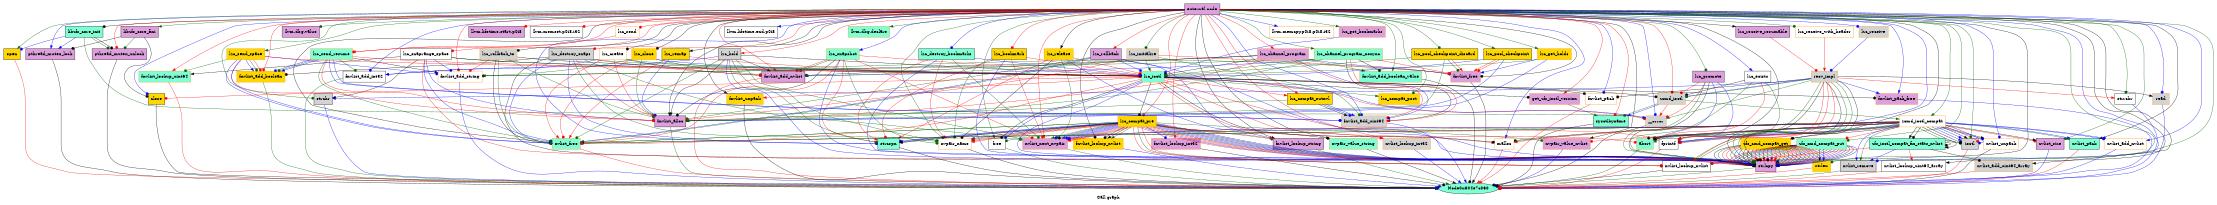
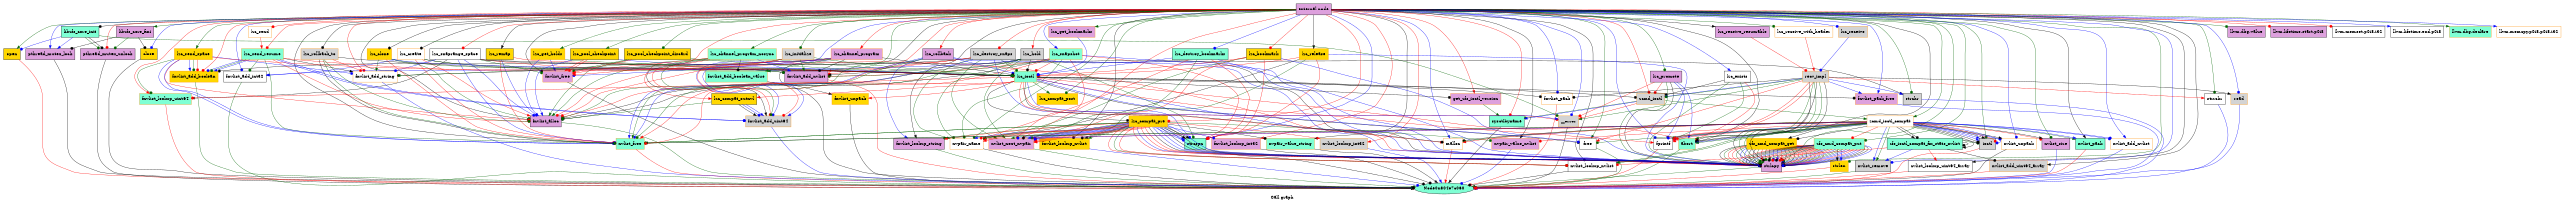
  digraph {
    fontname="DejaVu Serif"
    label="Call graph"
    node [color=darkorange fillcolor=plum fontname="DejaVu Serif" shape=record style=filled]
    edge [arrowhead=dot color=red fontname="DejaVu Serif"]
    n1 [color=black label="{external node}"]
    n2 [color=black fillcolor=aquamarine label="{libzfs_core_init}"]
    n3 [color=black label="{pthread_mutex_lock}"]
    n4 [color=black fillcolor=gold label="{open}"]
    n5 [color=black label="{pthread_mutex_unlock}"]
    n6 [fillcolor=lightgrey label="{__error}"]
    n7 [color=black label="{libzfs_core_fini}"]
    n8 [color=black fillcolor=gold label="{close}"]
    n9 [fillcolor=white label="{lzc_create}"]
    n10 [color=black label="{llvm.dbg.value}"]
    n11 [color=black label="{fnvlist_alloc}"]
    n12 [color=black fillcolor=white label="{fnvlist_add_int32}"]
    n13 [color=black label="{fnvlist_add_nvlist}"]
    n14 [fillcolor=aquamarine label="{nvlist_free}"]
    n15 [color=black label="{llvm.lifetime.start.p0i8}"]
    n16 [color=black fillcolor=white label="{llvm.memset.p0i8.i32}"]
    n17 [color=black fillcolor=white label="{fprintf}"]
    n18 [fillcolor=aquamarine label="{abort}"]
    n19 [color=black label="{strlcpy}"]
    n20 [fillcolor=white label="{fnvlist_pack}"]
    n21 [fillcolor=aquamarine label="{fnvlist_lookup_uint64}"]
    n22 [fillcolor=white label="{malloc}"]
    n23 [color=black fillcolor=white label="{free}"]
    n24 [fillcolor=gold label="{fnvlist_unpack}"]
    n25 [label="{fnvlist_pack_free}"]
    n26 [color=black fillcolor=white label="{llvm.lifetime.end.p0i8}"]
    n27 [fillcolor=gold label="{lzc_clone}"]
    n28 [fillcolor=white label="{fnvlist_add_string}"]
    n29 [color=black label="{lzc_promote}"]
    n30 [color=black fillcolor=gold label="{lzc_remap}"]
    n31 [fillcolor=aquamarine label="{lzc_snapshot}"]
    n32 [fillcolor=aquamarine label="{llvm.dbg.declare}"]
    n33 [label="{nvlist_next_nvpair}"]
    n34 [fillcolor=white label="{nvpair_name}"]
    n35 [color=black fillcolor=aquamarine label="{strcspn}"]
    n36 [color=black fillcolor=lightgrey label="{lzc_destroy_snaps}"]
    n37 [fillcolor=gold label="{fnvlist_add_boolean}"]
    n38 [color=black fillcolor=white label="{lzc_snaprange_space}"]
    n39 [color=black fillcolor=lightgrey label="{strchr}"]
    n40 [label="{fnvlist_free}"]
    n41 [color=black fillcolor=white label="{lzc_exists}"]
    n42 [color=black fillcolor=lightgrey label="{lzc_hold}"]
    n43 [fillcolor=gold label="{lzc_release}"]
    n44 [fillcolor=gold label="{lzc_get_holds}"]
    n45 [fillcolor=white label="{lzc_send}"]
    n46 [fillcolor=aquamarine label="{lzc_send_resume}"]
    n47 [fillcolor=lightgrey label="{fnvlist_add_uint64}"]
    n48 [fillcolor=gold label="{lzc_send_space}"]
    n49 [fillcolor=lightgrey label="{lzc_receive}"]
    n50 [color=black fillcolor=white label="{strrchr}"]
    n51 [fillcolor=lightgrey label="{read}"]
    n52 [fillcolor=white label="{llvm.memcpy.p0i8.p0i8.i32}"]
    n53 [color=black label="{lzc_receive_resumable}"]
    n54 [fillcolor=white label="{lzc_receive_with_header}"]
    n55 [color=black label="{lzc_rollback}"]
    n56 [color=black label="{fnvlist_lookup_string}"]
    n57 [fillcolor=lightgrey label="{lzc_rollback_to}"]
    n58 [color=black fillcolor=gold label="{lzc_bookmark}"]
    n59 [label="{lzc_get_bookmarks}"]
    n60 [color=black fillcolor=aquamarine label="{lzc_destroy_bookmarks}"]
    n61 [label="{lzc_channel_program}"]
    n62 [fillcolor=aquamarine label="{fnvlist_add_boolean_value}"]
    n63 [color=black fillcolor=gold label="{lzc_pool_checkpoint}"]
    n64 [color=black fillcolor=gold label="{lzc_pool_checkpoint_discard}"]
    n65 [fillcolor=aquamarine label="{lzc_channel_program_nosync}"]
    n66 [fillcolor=lightgrey label="{lzc_initialize}"]
    n67 [fillcolor=gold label="{lzc_compat_pre}"]
    n68 [label="{fnvlist_lookup_int32}"]
    n69 [color=black fillcolor=white label="{nvlist_lookup_nvlist}"]
    n70 [fillcolor=gold label="{fnvlist_lookup_nvlist}"]
    n71 [fillcolor=aquamarine label="{nvpair_value_string}"]
    n72 [fillcolor=lightgrey label="{nvlist_lookup_int32}"]
    n73 [label="{nvpair_value_nvlist}"]
    n74 [fillcolor=gold label="{lzc_compat_post}"]
    n75 [color=black fillcolor=gold label="{lzc_compat_outnvl}"]
    n76 [fillcolor=gold label="{zfs_cmd_compat_get}"]
    n77 [fillcolor=aquamarine label="{zfs_cmd_compat_put}"]
    n78 [fillcolor=gold label="{strlen}"]
    n79 [fillcolor=white label="{zcmd_ioctl_compat}"]
    n80 [color=black fillcolor=lightgrey label="{ioctl}"]
    n81 [fillcolor=white label="{nvlist_unpack}"]
    n82 [color=black label="{nvlist_size}"]
    n83 [color=black fillcolor=aquamarine label="{nvlist_pack}"]
    n84 [fillcolor=white label="{nvlist_add_nvlist}"]
    n85 [color=black fillcolor=lightgrey label="{nvlist_remove}"]
    n86 [color=black fillcolor=white label="{nvlist_lookup_uint64_array}"]
    n87 [fillcolor=lightgrey label="{nvlist_add_uint64_array}"]
    n88 [label="{get_zfs_ioctl_version}"]
    n89 [color=black fillcolor=aquamarine label="{sysctlbyname}"]
    n90 [fillcolor=lightgrey label="{zcmd_ioctl}"]
    Node0x804e7c060 [color=black fillcolor=aquamarine shape=""]
    n92 [fillcolor=aquamarine label="{lzc_ioctl}"]
    n93 [fillcolor=lightgrey label="{recv_impl}"]
    n94 [color=black fillcolor=aquamarine label="{zfs_ioctl_compat_fix_stats_nvlist}"]
    n1 -> n2 [color=black]
    n1 -> n3 [arrowhead=normal color=blue]
    n1 -> n4 [arrowhead=normal color=darkgreen]
    n1 -> n5
    n1 -> n6 [color=blue]
    n1 -> n7 [arrowhead=normal color=darkgreen]
    n1 -> n8 [color=blue]
    n1 -> n9 [color=black]
    n1 -> n10 [color=darkgreen]
    n1 -> n11 [arrowhead=normal color=black]
    n1 -> n12 [color=blue]
    n1 -> n13 [arrowhead=normal]
    n1 -> n14 [arrowhead=normal color=black]
    n1 -> n15
    n1 -> n16
    n1 -> n17 [color=blue]
    n1 -> n18 [arrowhead=normal color=black]
    n1 -> n19 [color=darkgreen]
    n1 -> n20 [color=blue]
    n1 -> n21 [arrowhead=normal]
    n1 -> n22 [arrowhead=normal color=blue]
    n1 -> n23 [arrowhead=normal color=darkgreen]
    n1 -> n24 [arrowhead=normal color=black]
    n1 -> n25 [arrowhead=normal color=blue]
    n1 -> n26 [arrowhead=normal color=blue]
    n1 -> n27 [color=black]
    n1 -> n28
    n1 -> n29 [color=darkgreen]
    n1 -> n30 [arrowhead=normal color=black]
    n1 -> n31 [arrowhead=normal color=blue]
    n1 -> n32 [arrowhead=normal color=darkgreen]
    n1 -> n33 [arrowhead=normal]
    n1 -> n34 [color=darkgreen]
    n1 -> n35 [color=blue]
    n1 -> n36
    n1 -> n37
    n1 -> n38
    n1 -> n39 [color=darkgreen]
    n1 -> n40 [color=black]
    n1 -> n41 [arrowhead=normal color=blue]
    n1 -> n42 [arrowhead=normal]
    n1 -> n43 [arrowhead=normal color=black]
    n1 -> n44 [arrowhead=normal color=darkgreen]
    n1 -> n45
    n1 -> n46
    n1 -> n47 [color=blue]
    n1 -> n48 [arrowhead=normal color=darkgreen]
    n1 -> n49 [color=blue]
    n1 -> n50 [color=darkgreen]
    n1 -> n51 [color=blue]
    n1 -> n52 [arrowhead=normal color=blue]
    n1 -> n53 [arrowhead=normal color=black]
    n1 -> n54 [color=darkgreen]
    n1 -> n55 [arrowhead=normal]
    n1 -> n56 [arrowhead=normal color=black]
    n1 -> n57 [color=black]
    n1 -> n58
    n1 -> n59 [arrowhead=normal color=darkgreen]
    n1 -> n60 [color=blue]
    n1 -> n61 [arrowhead=normal]
    n1 -> n62 [arrowhead=normal color=darkgreen]
    n1 -> n63 [arrowhead=normal color=darkgreen]
    n1 -> n64 [color=darkgreen]
    n1 -> n65 [arrowhead=normal color=darkgreen]
    n1 -> n66 [color=darkgreen]
    n1 -> n67
    n1 -> n68 [arrowhead=normal]
    n1 -> n69 [color=black]
    n1 -> n70 [color=black]
    n1 -> n71 [arrowhead=normal color=black]
    n1 -> n72 [arrowhead=normal]
    n1 -> n73 [arrowhead=normal color=black]
    n1 -> n74 [color=darkgreen]
    n1 -> n75 [arrowhead=normal]
    n1 -> n76 [arrowhead=normal color=black]
    n1 -> n77 [color=darkgreen]
    n1 -> n78 [color=darkgreen]
    n1 -> n79 [arrowhead=normal color=darkgreen]
    n1 -> n80 [color=darkgreen]
    n1 -> n81 [color=blue]
    n1 -> n82 [color=darkgreen]
    n1 -> n83 [arrowhead=normal color=black]
    n1 -> n84 [arrowhead=normal color=blue]
    n1 -> n85 [color=blue]
    n1 -> n86 [arrowhead=normal color=black]
    n1 -> n87 [arrowhead=normal color=black]
    n1 -> n88 [arrowhead=normal]
    n1 -> n89
    n1 -> n90
    n2 -> n3 [arrowhead=normal color=blue]
    n2 -> n4 [color=blue]
    n2 -> n5 [color=darkgreen]
    n2 -> n5 [color=black]
    n2 -> n6 [color=darkgreen]
    n3 -> Node0x804e7c060 [color=black]
    n4 -> Node0x804e7c060 [arrowhead=normal]
    n5 -> Node0x804e7c060 [arrowhead=normal color=black]
    n6 -> Node0x804e7c060 [color=black]
    n7 -> n3 [color=black]
    n7 -> n5 [color=darkgreen]
    n7 -> n8 [color=black]
    n8 -> Node0x804e7c060 [color=black]
    n9 -> n11 [arrowhead=normal]
    n9 -> n12 [arrowhead=normal color=blue]
    n9 -> n13 [color=black]
    n9 -> n14 [arrowhead=normal]
    n9 -> n92 [arrowhead=normal color=darkgreen]
    n11 -> Node0x804e7c060 [arrowhead=normal color=darkgreen]
    n12 -> Node0x804e7c060 [arrowhead=normal color=darkgreen]
    n13 -> Node0x804e7c060
    n14 -> Node0x804e7c060 [arrowhead=normal]
    n17 -> Node0x804e7c060 [arrowhead=normal]
    n18 -> Node0x804e7c060 [color=darkgreen]
    n19 -> Node0x804e7c060 [arrowhead=normal color=darkgreen]
    n20 -> Node0x804e7c060 [arrowhead=normal]
    n21 -> Node0x804e7c060 [arrowhead=normal]
    n22 -> Node0x804e7c060 [arrowhead=normal]
    n23 -> Node0x804e7c060 [color=darkgreen]
    n24 -> Node0x804e7c060 [arrowhead=normal color=black]
    n25 -> Node0x804e7c060 [color=blue]
    n27 -> n11 [color=darkgreen]
    n27 -> n13 [color=darkgreen]
    n27 -> n14
    n27 -> n28 [arrowhead=normal color=darkgreen]
    n27 -> n92 [color=blue]
    n28 -> Node0x804e7c060 [arrowhead=normal color=blue]
    n29 -> n6
    n29 -> n17 [color=blue]
    n29 -> n18 [arrowhead=normal color=blue]
    n29 -> n19 [color=darkgreen]
    n29 -> n19 [arrowhead=normal color=black]
    n29 -> n90
    n30 -> n11 [color=blue]
    n30 -> n14 [arrowhead=normal]
    n30 -> n92
    n31 -> n11 [color=black]
    n31 -> n13
    n31 -> n13 [color=darkgreen]
    n31 -> n14 [arrowhead=normal]
    n31 -> n19 [arrowhead=normal color=blue]
    n31 -> n33
    n31 -> n34 [color=darkgreen]
    n31 -> n35 [arrowhead=normal]
    n31 -> n92
    n33 -> Node0x804e7c060 [color=darkgreen]
    n34 -> Node0x804e7c060 [arrowhead=normal color=black]
    n35 -> Node0x804e7c060 [color=black]
    n36 -> n11
    n36 -> n13
    n36 -> n14 [color=blue]
    n36 -> n19 [arrowhead=normal color=black]
    n36 -> n33 [arrowhead=normal color=darkgreen]
    n36 -> n34 [arrowhead=normal color=darkgreen]
    n36 -> n35 [color=blue]
    n36 -> n37 [color=black]
    n36 -> n92 [color=darkgreen]
    n37 -> Node0x804e7c060 [arrowhead=normal color=darkgreen]
    n38 -> n11 [color=blue]
    n38 -> n14 [color=blue]
    n38 -> n19
    n38 -> n21 [arrowhead=normal color=black]
    n38 -> n28 [color=blue]
    n38 -> n39 [arrowhead=normal color=black]
    n38 -> n40 [color=darkgreen]
    n38 -> n92 [arrowhead=normal color=black]
    n39 -> Node0x804e7c060 [arrowhead=normal color=blue]
    n40 -> Node0x804e7c060 [arrowhead=normal color=black]
    n41 -> n17 [arrowhead=normal color=darkgreen]
    n41 -> n18
    n41 -> n19 [arrowhead=normal color=darkgreen]
    n41 -> n90 [color=black]
    n42 -> n11 [arrowhead=normal color=black]
    n42 -> n12 [arrowhead=normal color=blue]
    n42 -> n13 [arrowhead=normal color=black]
    n42 -> n14 [color=darkgreen]
    n42 -> n19 [color=blue]
    n42 -> n33 [arrowhead=normal color=darkgreen]
    n42 -> n34 [color=darkgreen]
    n42 -> n35 [color=darkgreen]
    n42 -> n92 [color=black]
    n43 -> n19 [arrowhead=normal color=blue]
    n43 -> n33 [color=darkgreen]
    n43 -> n34 [color=black]
    n43 -> n35 [arrowhead=normal]
    n43 -> n92
    n44 -> n11 [arrowhead=normal color=blue]
    n44 -> n40 [arrowhead=normal color=blue]
    n44 -> n92 [color=darkgreen]
    n45 -> n46 [arrowhead=normal]
    n46 -> n11
    n46 -> n12 [color=darkgreen]
    n46 -> n14 [arrowhead=normal color=darkgreen]
    n46 -> n28 [arrowhead=normal color=black]
    n46 -> n37 [color=blue]
    n46 -> n37 [color=darkgreen]
    n46 -> n37 [arrowhead=normal color=blue]
    n46 -> n47 [color=blue]
    n46 -> n47 [color=blue]
    n46 -> n92
    n47 -> Node0x804e7c060 [arrowhead=normal color=blue]
    n48 -> n11
    n48 -> n14 [arrowhead=normal color=blue]
    n48 -> n14 [arrowhead=normal color=blue]
    n48 -> n21 [color=darkgreen]
    n48 -> n28 [color=blue]
    n48 -> n37 [arrowhead=normal color=blue]
    n48 -> n37 [color=darkgreen]
    n48 -> n37
    n48 -> n92
    n49 -> n93 [color=blue]
    n50 -> Node0x804e7c060 [color=blue]
    n51 -> Node0x804e7c060 [arrowhead=normal color=blue]
    n53 -> n93
    n54 -> n93 [arrowhead=normal]
    n55 -> n11 [color=darkgreen]
    n55 -> n14 [arrowhead=normal color=blue]
    n55 -> n14 [arrowhead=normal color=darkgreen]
    n55 -> n19 [color=blue]
    n55 -> n56 [arrowhead=normal color=blue]
    n55 -> n92 [color=blue]
    n56 -> Node0x804e7c060 [arrowhead=normal color=darkgreen]
    n57 -> n11 [color=darkgreen]
    n57 -> n14 [color=black]
    n57 -> n14 [color=darkgreen]
    n57 -> n28
    n57 -> n92 [color=black]
    n58 -> n19 [color=blue]
    n58 -> n33
    n58 -> n34 [color=darkgreen]
    n58 -> n35
    n58 -> n92 [arrowhead=normal]
    n59 -> n92 [color=blue]
    n60 -> n19 [color=blue]
    n60 -> n33 [color=darkgreen]
    n60 -> n34 [arrowhead=normal]
    n60 -> n35 [arrowhead=normal]
    n60 -> n92 [color=blue]
    n61 -> n11
    n61 -> n13 [color=black]
    n61 -> n28 [color=black]
    n61 -> n40 [color=blue]
    n61 -> n47
    n61 -> n47 [arrowhead=normal color=blue]
    n61 -> n62 [arrowhead=normal color=darkgreen]
    n61 -> n92 [color=black]
    n62 -> Node0x804e7c060 [color=black]
    n63 -> n11 [arrowhead=normal color=blue]
    n63 -> n40 [arrowhead=normal]
    n63 -> n40
    n63 -> n92 [arrowhead=normal color=blue]
    n64 -> n11 [arrowhead=normal color=darkgreen]
    n64 -> n40 [color=darkgreen]
    n64 -> n40 [arrowhead=normal]
    n64 -> n92 [arrowhead=normal color=darkgreen]
    n65 -> n11 [arrowhead=normal color=darkgreen]
    n65 -> n13 [arrowhead=normal color=blue]
    n65 -> n28 [arrowhead=normal color=darkgreen]
    n65 -> n40
    n65 -> n47 [arrowhead=normal color=black]
    n65 -> n47
    n65 -> n62 [color=black]
    n65 -> n92 [color=darkgreen]
    n66 -> n11
    n66 -> n13 [arrowhead=normal color=darkgreen]
    n66 -> n40 [arrowhead=normal]
    n66 -> n47 [color=darkgreen]
    n66 -> n92 [arrowhead=normal color=darkgreen]
    n67 -> n14 [arrowhead=normal color=darkgreen]
    n67 -> n14 [color=darkgreen]
    n67 -> n19
    n67 -> n19 [color=blue]
    n67 -> n19
    n67 -> n19
    n67 -> n19 [color=black]
    n67 -> n19 [arrowhead=normal color=blue]
    n67 -> n19 [arrowhead=normal color=blue]
    n67 -> n19 [color=black]
    n67 -> n19 [color=blue]
    n67 -> n19 [arrowhead=normal color=black]
    n67 -> n19 [arrowhead=normal color=blue]
    n67 -> n33 [arrowhead=normal color=darkgreen]
    n67 -> n33 [color=blue]
    n67 -> n33 [color=black]
    n67 -> n33 [arrowhead=normal color=blue]
    n67 -> n33 [color=blue]
    n67 -> n33 [color=blue]
    n67 -> n33 [color=blue]
    n67 -> n33 [arrowhead=normal]
    n67 -> n33 [arrowhead=normal]
    n67 -> n33 [arrowhead=normal]
    n67 -> n34 [arrowhead=normal color=blue]
    n67 -> n34
    n67 -> n34 [arrowhead=normal color=darkgreen]
    n67 -> n34 [arrowhead=normal]
    n67 -> n34 [arrowhead=normal]
    n67 -> n35 [color=blue]
    n67 -> n35 [arrowhead=normal color=blue]
    n67 -> n35 [arrowhead=normal color=black]
    n67 -> n35 [arrowhead=normal color=black]
    n67 -> n56 [color=darkgreen]
    n67 -> n56 [arrowhead=normal]
    n67 -> n68 [color=blue]
    n67 -> n69
    n67 -> n69 [color=darkgreen]
    n67 -> n69
    n67 -> n70 [color=black]
    n67 -> n70 [arrowhead=normal color=black]
    n67 -> n70 [arrowhead=normal color=darkgreen]
    n67 -> n71 [color=black]
    n67 -> n72 [arrowhead=normal]
    n67 -> n73 [color=darkgreen]
    n68 -> Node0x804e7c060 [color=black]
    n69 -> Node0x804e7c060 [color=black]
    n70 -> Node0x804e7c060 [color=blue]
    n71 -> Node0x804e7c060 [arrowhead=normal color=black]
    n72 -> Node0x804e7c060 [arrowhead=normal color=blue]
    n73 -> Node0x804e7c060 [color=blue]
    n75 -> n11 [color=darkgreen]
    n75 -> n47 [arrowhead=normal color=black]
    n75 -> n47 [color=blue]
    n75 -> n47 [arrowhead=normal color=blue]
    n76 -> n19 [color=black]
    n76 -> n19 [color=darkgreen]
    n76 -> n19 [arrowhead=normal]
    n76 -> n19
    n76 -> n19 [arrowhead=normal color=darkgreen]
    n76 -> n19 [color=blue]
    n76 -> n19 [arrowhead=normal color=blue]
    n76 -> n19 [color=black]
    n76 -> n19 [color=black]
    n76 -> n19 [arrowhead=normal color=darkgreen]
    n76 -> n19 [arrowhead=normal]
    n76 -> n19 [color=darkgreen]
    n76 -> n19 [arrowhead=normal color=black]
    n76 -> n19 [color=blue]
    n76 -> n19 [arrowhead=normal color=blue]
    n76 -> n19 [arrowhead=normal]
    n76 -> n19 [arrowhead=normal color=black]
    n76 -> n19 [arrowhead=normal color=darkgreen]
    n76 -> n19 [arrowhead=normal color=black]
    n76 -> n19 [arrowhead=normal]
    n76 -> n19
    n76 -> n19 [color=black]
    n76 -> n19 [arrowhead=normal]
    n76 -> n19 [arrowhead=normal]
    n76 -> n19 [arrowhead=normal]
    n76 -> n19
    n77 -> n19
    n77 -> n19 [color=black]
    n77 -> n19 [arrowhead=normal color=black]
    n77 -> n19 [arrowhead=normal color=black]
    n77 -> n19 [arrowhead=normal color=blue]
    n77 -> n19 [arrowhead=normal color=black]
    n77 -> n19 [arrowhead=normal]
    n77 -> n19 [arrowhead=normal color=darkgreen]
    n77 -> n19 [color=black]
    n77 -> n19
    n77 -> n19 [color=black]
    n77 -> n19
    n77 -> n19
    n77 -> n19 [arrowhead=normal color=darkgreen]
    n77 -> n19 [color=blue]
    n77 -> n19 [color=black]
    n77 -> n19
    n77 -> n19 [color=blue]
    n77 -> n19 [color=darkgreen]
    n77 -> n19 [arrowhead=normal color=darkgreen]
    n77 -> n19 [arrowhead=normal color=blue]
    n77 -> n19 [arrowhead=normal color=blue]
    n77 -> n19
    n77 -> n19 [color=blue]
    n77 -> n19 [color=blue]
    n77 -> n19 [arrowhead=normal color=black]
    n77 -> n19 [color=black]
    n77 -> n19 [color=blue]
    n77 -> n78 [arrowhead=normal color=black]
    n77 -> n78 [arrowhead=normal color=blue]
    n78 -> Node0x804e7c060
    n79 -> n14 [arrowhead=normal color=black]
    n79 -> n14 [color=darkgreen]
    n79 -> n17 [color=blue]
    n79 -> n17 [color=darkgreen]
    n79 -> n17 [arrowhead=normal color=blue]
    n79 -> n17 [arrowhead=normal]
    n79 -> n18 [color=black]
    n79 -> n18 [color=black]
    n79 -> n18 [arrowhead=normal color=blue]
    n79 -> n18 [arrowhead=normal color=darkgreen]
    n79 -> n22 [color=black]
    n79 -> n22 [arrowhead=normal color=darkgreen]
    n79 -> n22 [arrowhead=normal]
    n79 -> n23 [color=darkgreen]
    n79 -> n33 [arrowhead=normal]
    n79 -> n33 [color=blue]
    n79 -> n69 [arrowhead=normal color=darkgreen]
    n79 -> n69 [arrowhead=normal color=darkgreen]
    n79 -> n73
    n79 -> n76 [color=black]
    n79 -> n77
    n79 -> n80 [color=darkgreen]
    n79 -> n80 [color=black]
    n79 -> n80 [color=black]
    n79 -> n80 [arrowhead=normal color=blue]
    n79 -> n80 [arrowhead=normal color=blue]
    n79 -> n80 [arrowhead=normal color=black]
    n79 -> n80
    n79 -> n80 [color=blue]
    n79 -> n81 [color=blue]
    n79 -> n81 [arrowhead=normal color=black]
    n79 -> n82
    n79 -> n82 [arrowhead=normal color=black]
    n79 -> n83 [arrowhead=normal color=darkgreen]
    n79 -> n83 [arrowhead=normal color=blue]
    n79 -> n84 [color=blue]
    n79 -> n84 [color=blue]
    n79 -> n85 [arrowhead=normal color=blue]
    n79 -> n85 [arrowhead=normal color=darkgreen]
    n79 -> n94 [arrowhead=normal color=black]
    n79 -> n94 [color=black]
    n80 -> Node0x804e7c060 [arrowhead=normal]
    n81 -> Node0x804e7c060 [color=black]
    n82 -> Node0x804e7c060 [color=blue]
    n83 -> Node0x804e7c060
    n84 -> Node0x804e7c060 [color=blue]
    n85 -> Node0x804e7c060 [color=darkgreen]
    n86 -> Node0x804e7c060
    n87 -> Node0x804e7c060 [arrowhead=normal]
    n88 -> n89 [arrowhead=normal color=darkgreen]
    n89 -> Node0x804e7c060 [arrowhead=normal color=black]
    n90 -> n6 [arrowhead=normal]
    n90 -> n79 [arrowhead=normal color=darkgreen]
    n90 -> n89 [color=darkgreen]
    n90 -> n89 [arrowhead=normal color=blue]
    n92 -> n6
    n92 -> n6 [arrowhead=normal color=blue]
    n92 -> n14
    n92 -> n17 [arrowhead=normal]
    n92 -> n18
    n92 -> n19 [arrowhead=normal color=blue]
    n92 -> n20 [color=black]
-   n92 -> n8
+   n92 -> n21
    n92 -> n22 [arrowhead=normal]
    n92 -> n22 [color=black]
    n92 -> n23 [color=black]
    n92 -> n23 [color=blue]
    n92 -> n24 [arrowhead=normal]
    n92 -> n25 [color=black]
    n92 -> n67 [color=black]
    n92 -> n74 [arrowhead=normal color=darkgreen]
    n92 -> n75 [arrowhead=normal]
    n92 -> n88 [color=black]
    n92 -> n90 [color=black]
    n93 -> n6 [arrowhead=normal color=darkgreen]
    n93 -> n17 [arrowhead=normal]
    n93 -> n17
    n93 -> n18 [arrowhead=normal color=darkgreen]
    n93 -> n18 [arrowhead=normal color=black]
    n93 -> n19 [color=black]
    n93 -> n19 [arrowhead=normal color=darkgreen]
    n93 -> n19 [color=darkgreen]
    n93 -> n19 [color=black]
    n93 -> n20 [color=black]
-   n93 -> n69 [arrowhead=normal]
+   n93 -> n23 [arrowhead=normal]
    n93 -> n25 [arrowhead=normal color=blue]
    n93 -> n39 [arrowhead=normal color=blue]
    n93 -> n50 [arrowhead=normal]
    n93 -> n51 [arrowhead=normal color=black]
    n93 -> n90 [color=blue]
    n93 -> n90 [color=darkgreen]
    n94 -> n69
    n94 -> n85 [arrowhead=normal color=blue]
    n94 -> n86 [arrowhead=normal]
    n94 -> n87 [color=black]
    n94 -> n94 [color=black]
    n94 -> n94 [arrowhead=normal color=black]
  }
